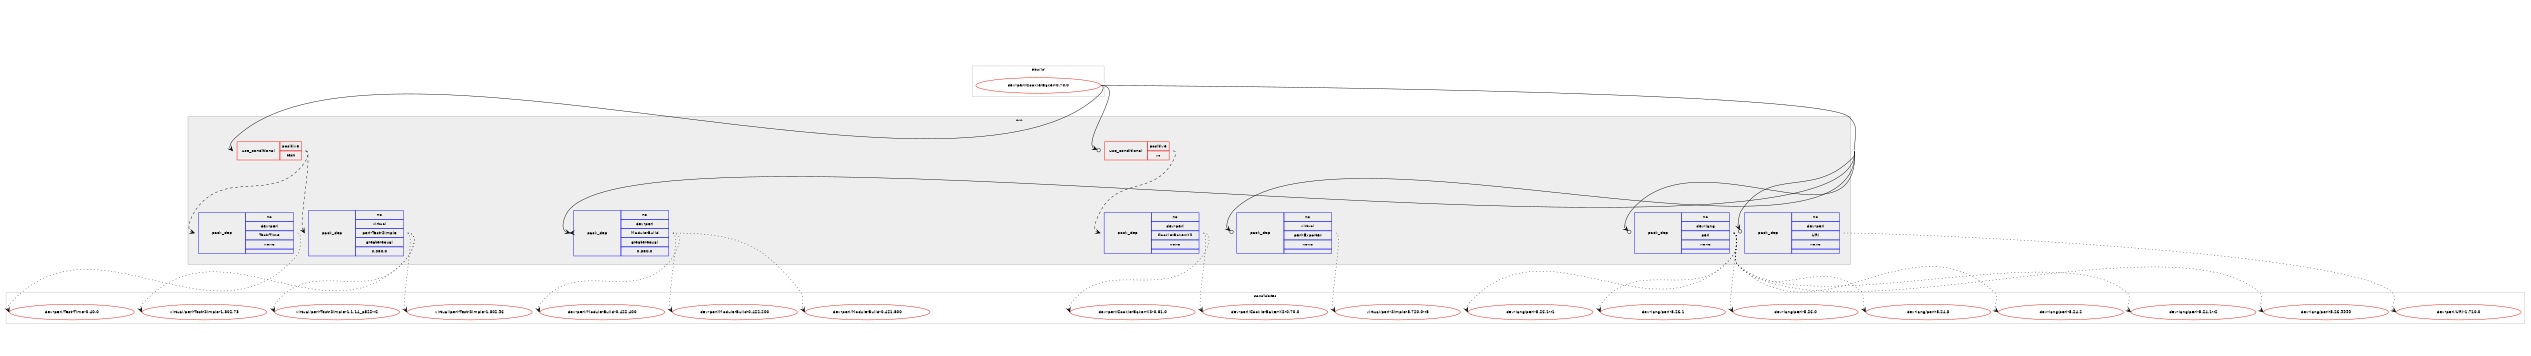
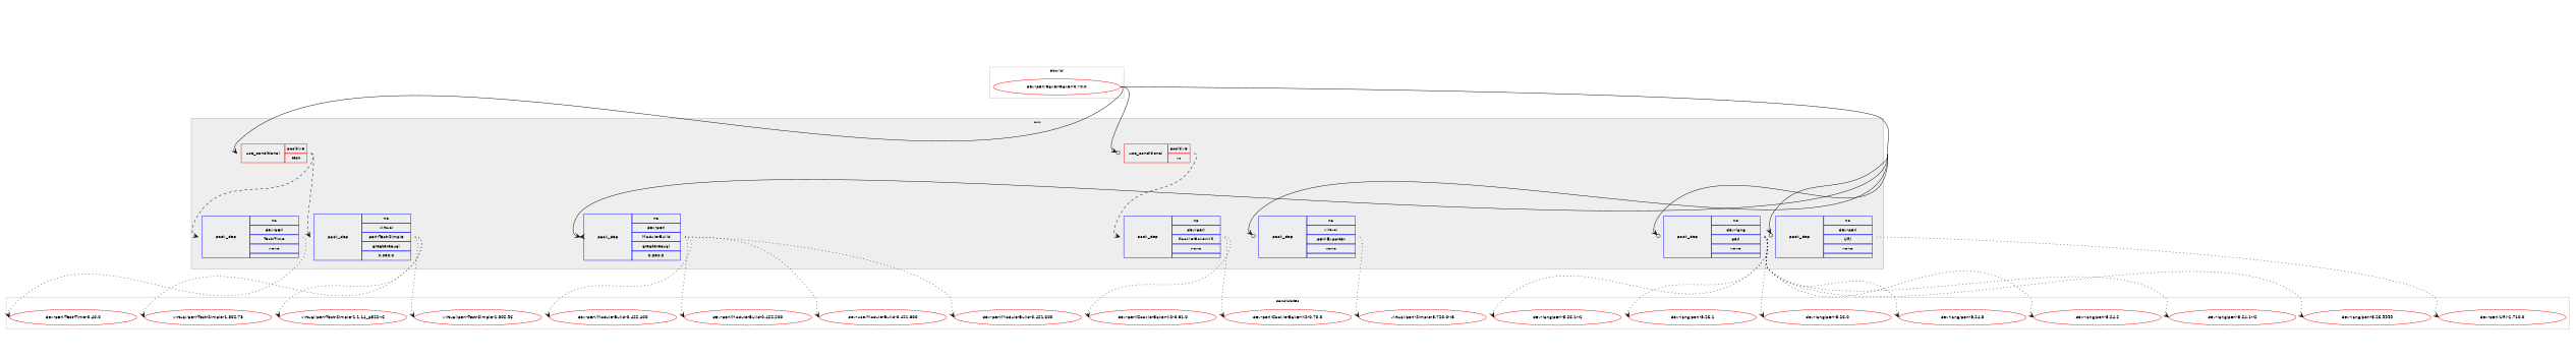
  digraph {
    compound=true
    concentrate=true
    fontname=Helvetica
    fontsize=10
    newrank=true
    rankdir=TB
    ranksep=1.5
    node [color=red fontname=Helvetica fontsize=10]
    edge [arrowhead=vee headport=w style=dotted tailport=e weight=100]
-   n1 [label="dev-perl/Cookie-Baker-0.70.0" width=4]
+   n1 [label="dev-perl/Baker-Baker-0.70.0" width=4]
    n2 [color=blue label=<<TABLE BORDER="0" CELLBORDER="1" CELLSPACING="0" CELLPADDING="4" WIDTH="220"><TR><TD ROWSPAN="6" CELLPADDING="30">pack_dep</TD></TR><TR><TD WIDTH="110">no</TD></TR><TR><TD>virtual</TD></TR><TR><TD>perl-Test-Simple</TD></TR><TR><TD>greaterequal</TD></TR><TR><TD>0.980.0</TD></TR></TABLE>> shape=none]
    n3 [color=blue label=<<TABLE BORDER="0" CELLBORDER="1" CELLSPACING="0" CELLPADDING="4" WIDTH="220"><TR><TD ROWSPAN="6" CELLPADDING="30">pack_dep</TD></TR><TR><TD WIDTH="110">no</TD></TR><TR><TD>dev-perl</TD></TR><TR><TD>Test-Time</TD></TR><TR><TD>none</TD></TR><TR><TD></TD></TR></TABLE>> shape=none]
    n4 [label=<<TABLE BORDER="0" CELLBORDER="1" CELLSPACING="0" CELLPADDING="4"><TR><TD ROWSPAN="3" CELLPADDING="10">use_conditional</TD></TR><TR><TD>positive</TD></TR><TR><TD>test</TD></TR></TABLE>> shape=none]
    n5 [color=blue label=<<TABLE BORDER="0" CELLBORDER="1" CELLSPACING="0" CELLPADDING="4" WIDTH="220"><TR><TD ROWSPAN="6" CELLPADDING="30">pack_dep</TD></TR><TR><TD WIDTH="110">no</TD></TR><TR><TD>dev-perl</TD></TR><TR><TD>Module-Build</TD></TR><TR><TD>greaterequal</TD></TR><TR><TD>0.380.0</TD></TR></TABLE>> shape=none]
    n6 [color=blue label=<<TABLE BORDER="0" CELLBORDER="1" CELLSPACING="0" CELLPADDING="4" WIDTH="220"><TR><TD ROWSPAN="6" CELLPADDING="30">pack_dep</TD></TR><TR><TD WIDTH="110">no</TD></TR><TR><TD>dev-perl</TD></TR><TR><TD>Cookie-Baker-XS</TD></TR><TR><TD>none</TD></TR><TR><TD></TD></TR></TABLE>> shape=none]
    n7 [label=<<TABLE BORDER="0" CELLBORDER="1" CELLSPACING="0" CELLPADDING="4"><TR><TD ROWSPAN="3" CELLPADDING="10">use_conditional</TD></TR><TR><TD>positive</TD></TR><TR><TD>xs</TD></TR></TABLE>> shape=none]
    n8 [color=blue label=<<TABLE BORDER="0" CELLBORDER="1" CELLSPACING="0" CELLPADDING="4" WIDTH="220"><TR><TD ROWSPAN="6" CELLPADDING="30">pack_dep</TD></TR><TR><TD WIDTH="110">no</TD></TR><TR><TD>dev-lang</TD></TR><TR><TD>perl</TD></TR><TR><TD>none</TD></TR><TR><TD></TD></TR></TABLE>> shape=none]
    n9 [color=blue label=<<TABLE BORDER="0" CELLBORDER="1" CELLSPACING="0" CELLPADDING="4" WIDTH="220"><TR><TD ROWSPAN="6" CELLPADDING="30">pack_dep</TD></TR><TR><TD WIDTH="110">no</TD></TR><TR><TD>dev-perl</TD></TR><TR><TD>URI</TD></TR><TR><TD>none</TD></TR><TR><TD></TD></TR></TABLE>> shape=none]
    n10 [color=blue label=<<TABLE BORDER="0" CELLBORDER="1" CELLSPACING="0" CELLPADDING="4" WIDTH="220"><TR><TD ROWSPAN="6" CELLPADDING="30">pack_dep</TD></TR><TR><TD WIDTH="110">no</TD></TR><TR><TD>virtual</TD></TR><TR><TD>perl-Exporter</TD></TR><TR><TD>none</TD></TR><TR><TD></TD></TR></TABLE>> shape=none]
    n11 [label="virtual/perl-Test-Simple-1.1.14_p522-r2" width=4]
    n12 [label="virtual/perl-Test-Simple-1.302.73" width=4]
    n13 [label="virtual/perl-Test-Simple-1.302.96" width=4]
    n14 [label="dev-perl/Test-Time-0.40.0" width=4]
-   n16 [label="dev-perl/Module-Build-0.421.800" width=4]
+   n15 [label="dev-perl/Module-Build-0.421.600" width=4]
+   n16 [label="dev-use/Module-Build-0.421.800" width=4]
    n17 [label="dev-perl/Module-Build-0.422.200" width=4]
    n18 [label="dev-perl/Module-Build-0.422.400" width=4]
    n19 [label="dev-perl/Cookie-Baker-XS-0.70.0" width=4]
    n20 [label="dev-perl/Cookie-Baker-XS-0.81.0" width=4]
    n21 [label="dev-lang/perl-5.24.1-r2" width=4]
    n22 [label="dev-lang/perl-5.24.2" width=4]
    n23 [label="dev-lang/perl-5.24.3" width=4]
    n24 [label="dev-lang/perl-5.26.0" width=4]
    n25 [label="dev-lang/perl-5.26.1" width=4]
    n26 [label="dev-lang/perl-5.26.1-r1" width=4]
    n27 [label="dev-lang/perl-5.26.9999" width=4]
    n28 [label="dev-perl/URI-1.710.0" width=4]
    n29 [label="virtual/perl-Simple-5.720.0-r3" width=4]
    subgraph cluster_1 {
      color=gray
      label=<<i>ebuild</i>>
      rank=same
      n1
    }
    subgraph cluster_2 {
      color=gray
      label=<<i>dependencies</i>>
      subgraph cluster_3 {
        color=gray
        fillcolor="#eeeeee"
        label=<<i>compile</i>>
        style=filled
        subgraph sub_4 {
          color=gray
          fillcolor="#eeeeee"
          label=<<i>compile</i>>
          style=filled
          n4
          subgraph sub_5 {
            color=gray
            fillcolor="#eeeeee"
            label=<<i>compile</i>>
            style=filled
            n2
          }
          subgraph sub_6 {
            color=gray
            fillcolor="#eeeeee"
            label=<<i>compile</i>>
            style=filled
            n3
          }
        }
        subgraph sub_7 {
          color=gray
          fillcolor="#eeeeee"
          label=<<i>compile</i>>
          style=filled
          n5
        }
      }
      subgraph cluster_8 {
        color=gray
        fillcolor="#eeeeee"
        label=<<i>compile and run</i>>
        style=filled
        subgraph sub_9 {
          color=gray
          fillcolor="#eeeeee"
          label=<<i>compile and run</i>>
          style=filled
          n7
          subgraph sub_10 {
            color=gray
            fillcolor="#eeeeee"
            label=<<i>compile and run</i>>
            style=filled
            n6
          }
        }
        subgraph sub_11 {
          color=gray
          fillcolor="#eeeeee"
          label=<<i>compile and run</i>>
          style=filled
          n8
        }
        subgraph sub_12 {
          color=gray
          fillcolor="#eeeeee"
          label=<<i>compile and run</i>>
          style=filled
          n9
        }
        subgraph sub_13 {
          color=gray
          fillcolor="#eeeeee"
          label=<<i>compile and run</i>>
          style=filled
          n10
        }
      }
      subgraph cluster_14 {
        color=gray
        fillcolor="#eeeeee"
        label=<<i>run</i>>
        style=filled
      }
    }
    subgraph cluster_15 {
      color=gray
      label=<<i>candidates</i>>
      rank=same
      subgraph sub_16 {
        color=black
        label=<<i>candidates</i>>
        nodesep=1
        rank=same
        n11
        n12
        n13
      }
      subgraph sub_17 {
        color=black
        label=<<i>candidates</i>>
        nodesep=1
        rank=same
        n14
      }
      subgraph sub_18 {
        color=black
        label=<<i>candidates</i>>
        nodesep=1
        rank=same
+       n15
        n16
        n17
        n18
      }
      subgraph sub_19 {
        color=black
        label=<<i>candidates</i>>
        nodesep=1
        rank=same
        n19
        n20
      }
      subgraph sub_20 {
        color=black
        label=<<i>candidates</i>>
        nodesep=1
        rank=same
        n21
        n22
        n23
        n24
        n25
        n26
        n27
      }
      subgraph sub_21 {
        color=black
        label=<<i>candidates</i>>
        nodesep=1
        rank=same
        n28
      }
      subgraph sub_22 {
        color=black
        label=<<i>candidates</i>>
        nodesep=1
        rank=same
        n29
      }
    }
    n1 -> n4 [style=solid weight=20]
    n1 -> n5 [style=solid weight=20]
    n1 -> n7 [arrowhead=odotvee style=solid weight=20]
    n1 -> n8 [arrowhead=odotvee style=solid weight=20]
    n1 -> n9 [arrowhead=odotvee style=solid weight=20]
    n1 -> n10 [arrowhead=odotvee style=solid weight=20]
    n2 -> n11
    n2 -> n12
    n2 -> n13
    n3 -> n14
    n4 -> n2 [style=dashed weight=20]
    n4 -> n3 [style=dashed weight=20]
+   n5 -> n15
    n5 -> n16
    n5 -> n17
    n5 -> n18
    n6 -> n19
    n6 -> n20
    n7 -> n6 [style=dashed weight=20]
    n8 -> n21
    n8 -> n22
    n8 -> n23
    n8 -> n24
    n8 -> n25
    n8 -> n26
    n8 -> n27
    n9 -> n28
    n10 -> n29
  }
